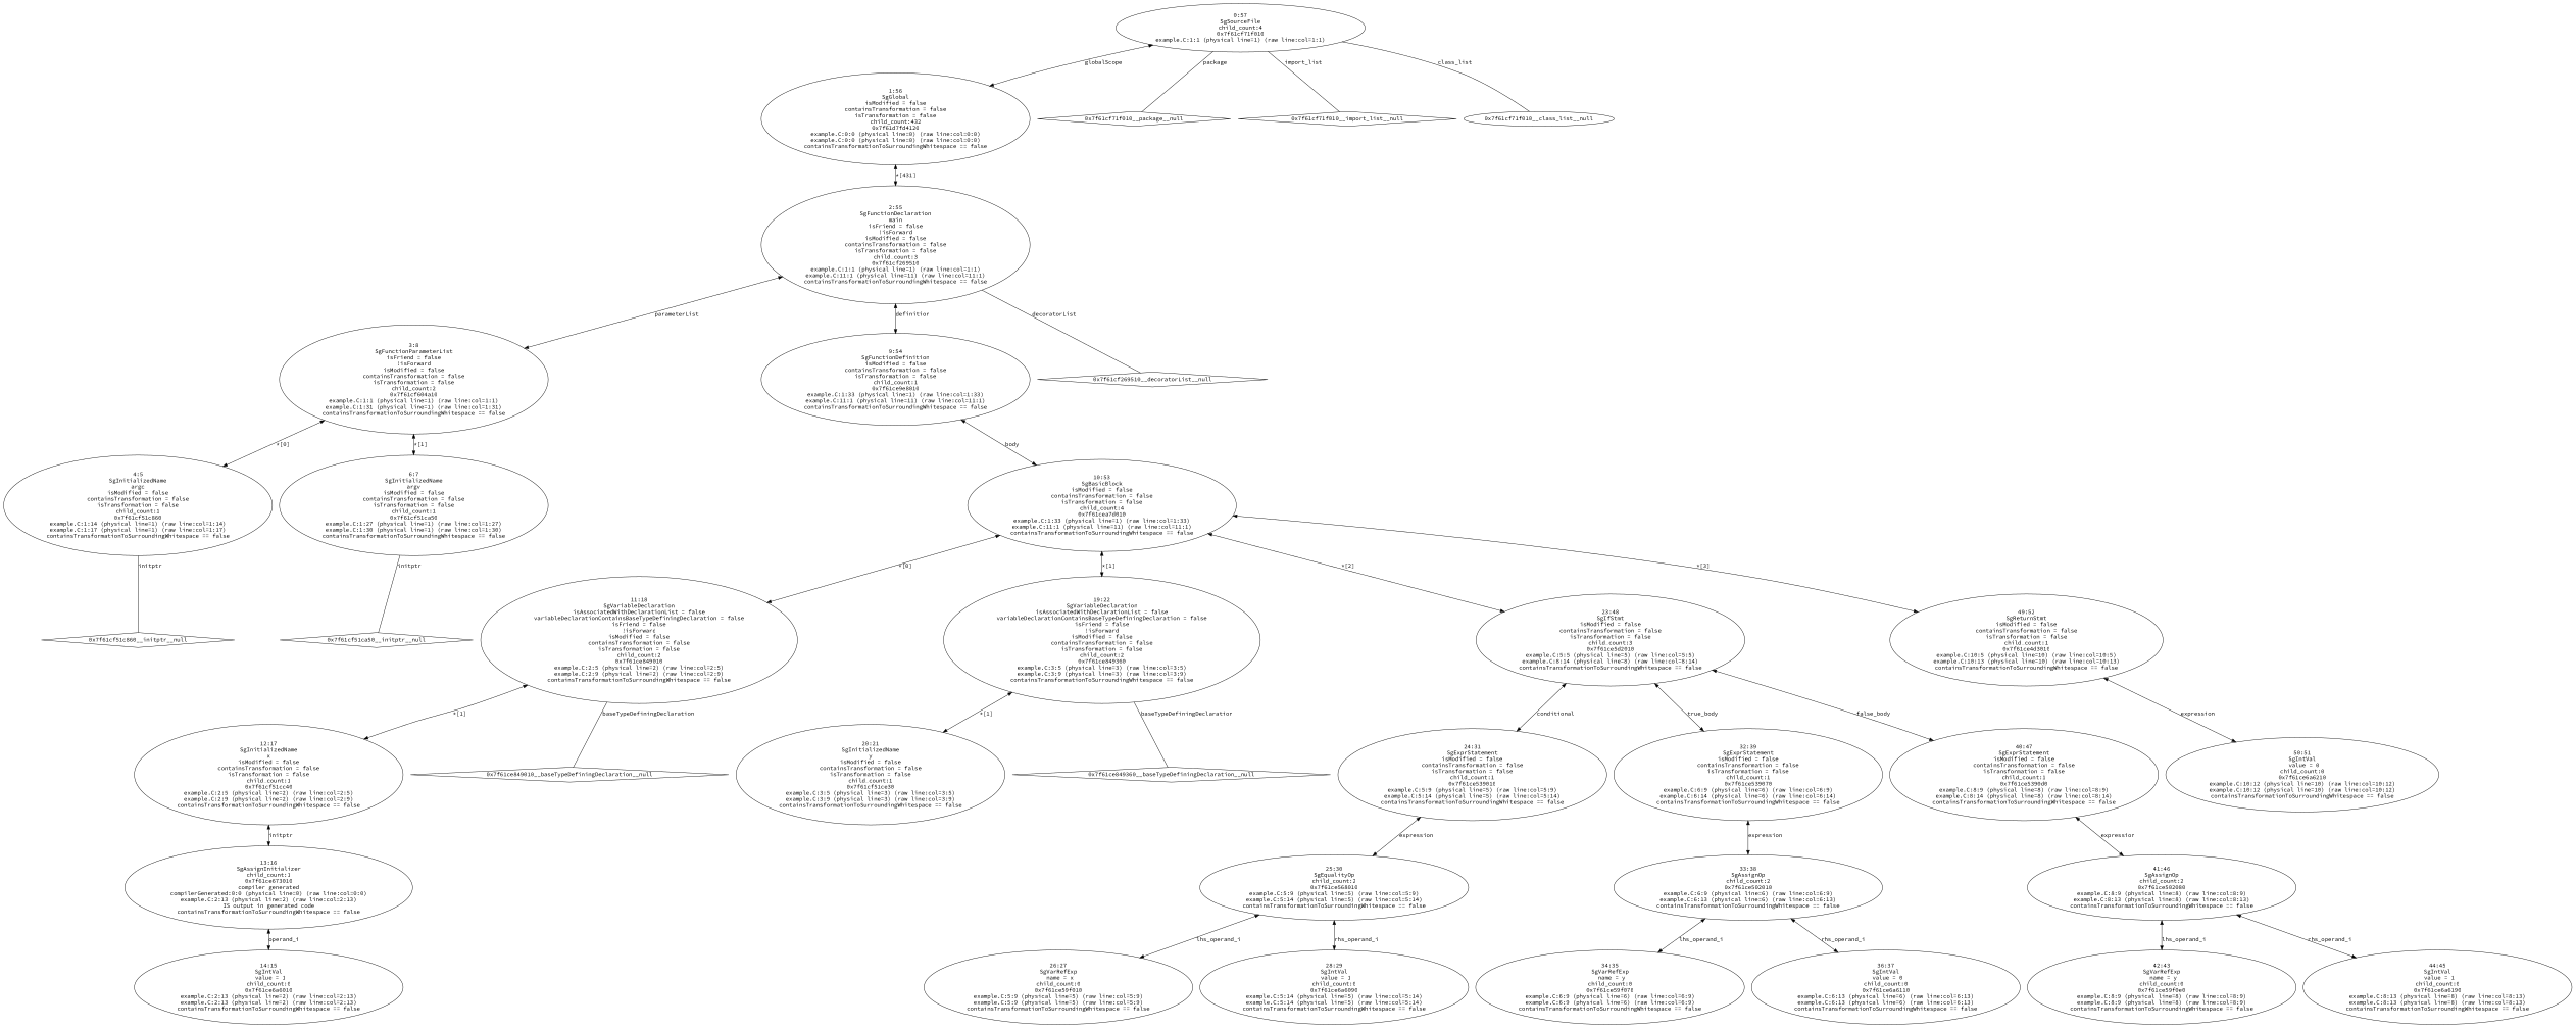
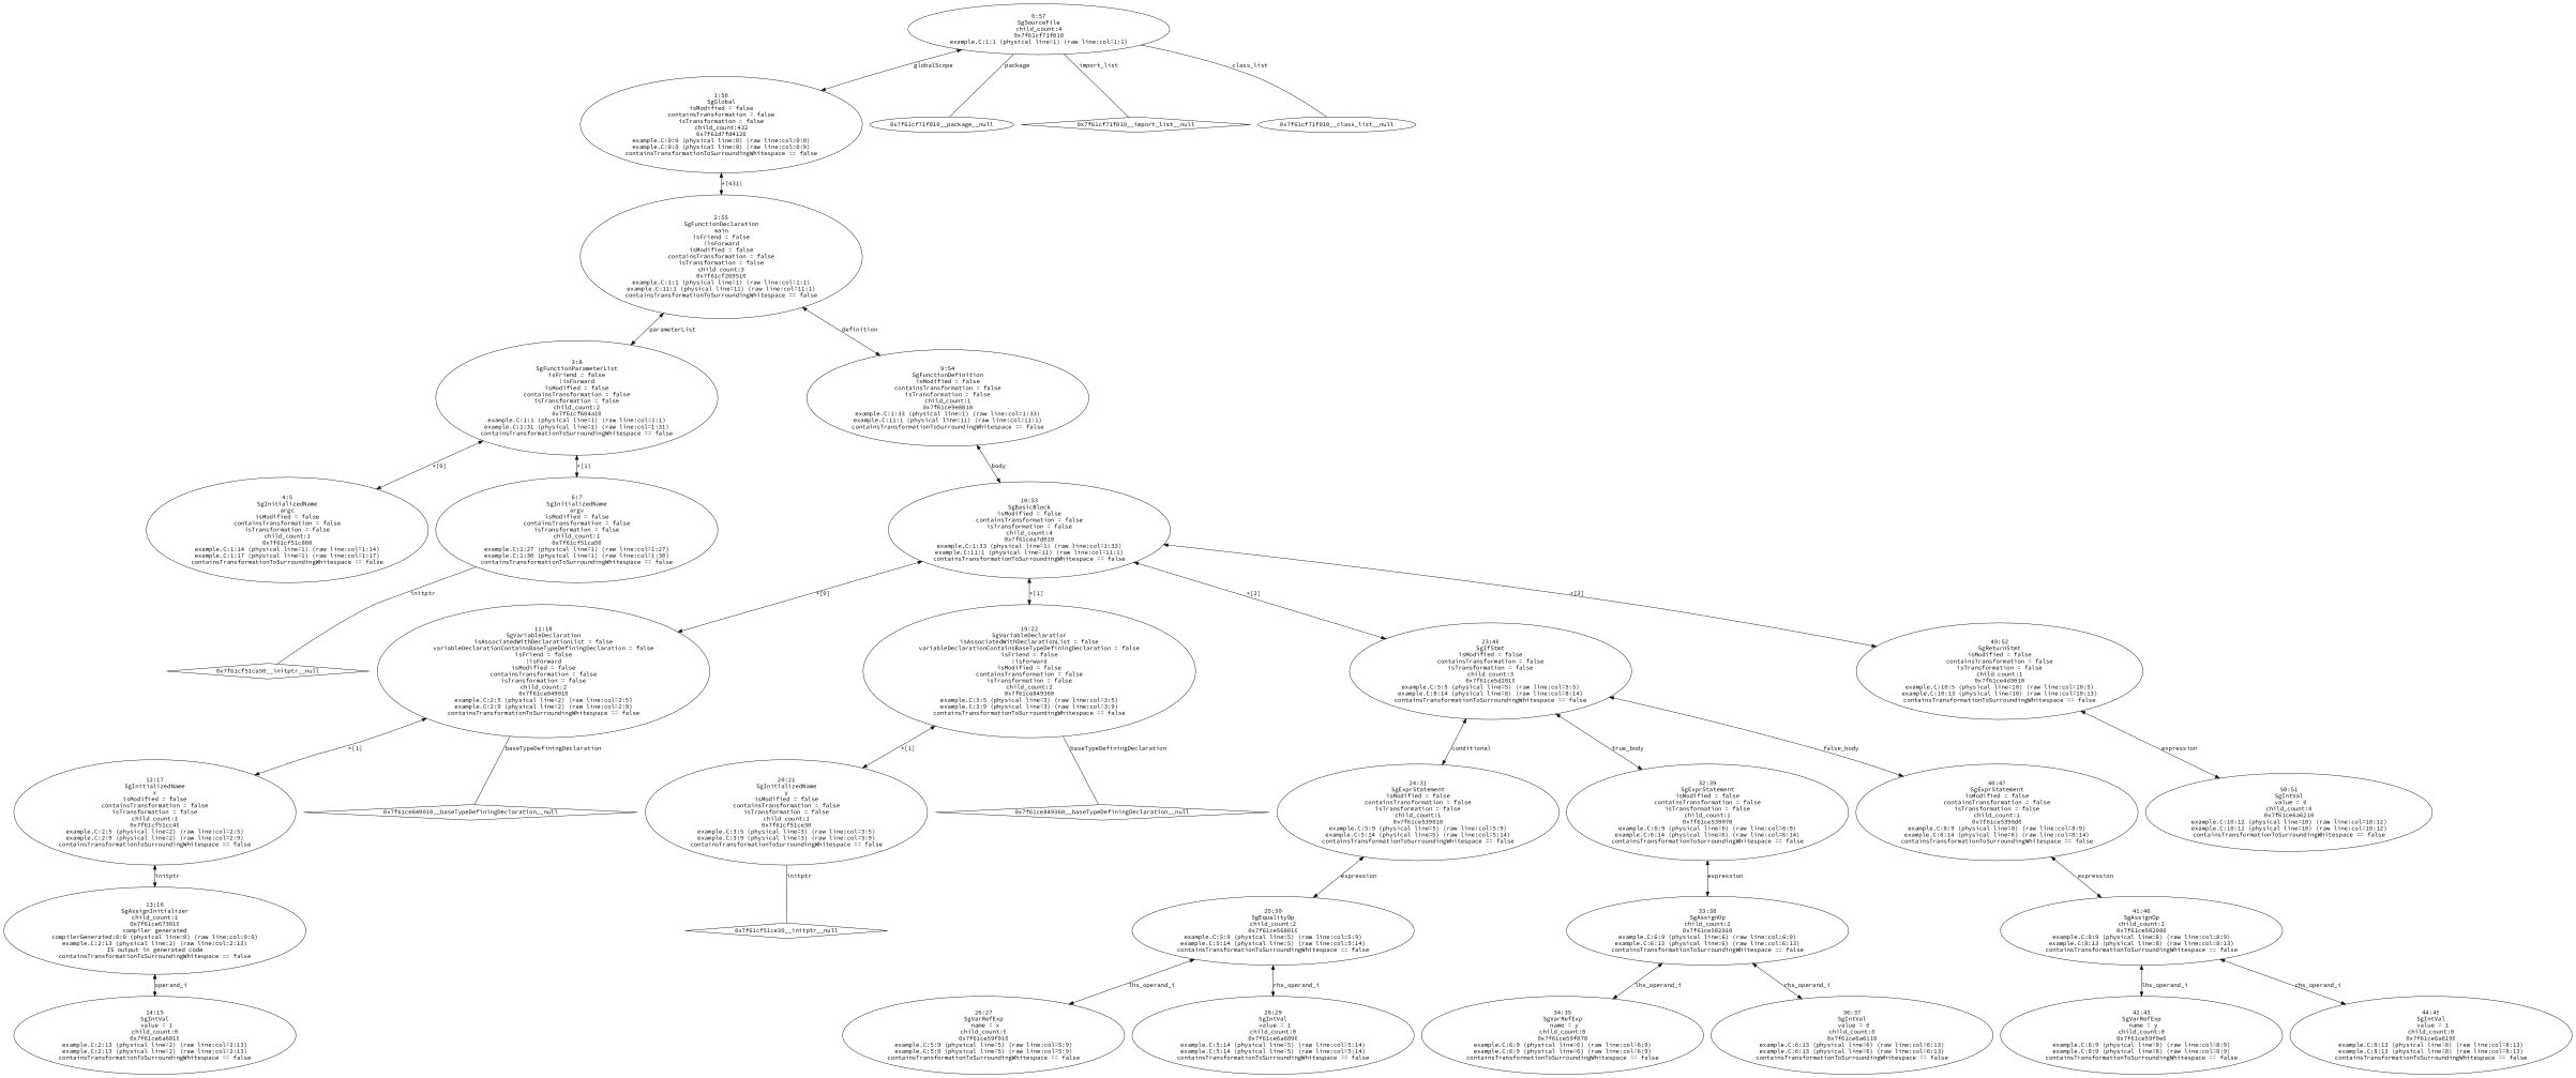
  digraph {
    fontname="Source Code Pro"
    node [fontname="Source Code Pro"]
    edge [dir=both fontname="Source Code Pro"]
    n1 [label="4:5\nSgInitializedName\nargc\nisModified = false\ncontainsTransformation = false\nisTransformation = false\nchild_count:1\n0x7f61cf51c860\nexample.C:1:14 (physical line=1) (raw line:col=1:14)\nexample.C:1:17 (physical line=1) (raw line:col=1:17)\ncontainsTransformationToSurroundingWhitespace == false\n"]
-   "0x7f61cf51c860__initptr__null" [shape=diamond]
    n3 [label="6:7\nSgInitializedName\nargv\nisModified = false\ncontainsTransformation = false\nisTransformation = false\nchild_count:1\n0x7f61cf51ca50\nexample.C:1:27 (physical line=1) (raw line:col=1:27)\nexample.C:1:30 (physical line=1) (raw line:col=1:30)\ncontainsTransformationToSurroundingWhitespace == false\n"]
    "0x7f61cf51ca50__initptr__null" [shape=diamond]
    n5 [label="3:8\nSgFunctionParameterList\n isFriend = false \n!isForward\nisModified = false\ncontainsTransformation = false\nisTransformation = false\nchild_count:2\n0x7f61cf604a10\nexample.C:1:1 (physical line=1) (raw line:col=1:1)\nexample.C:1:31 (physical line=1) (raw line:col=1:31)\ncontainsTransformationToSurroundingWhitespace == false\n"]
    n6 [label="14:15\nSgIntVal\n value = 1\nchild_count:0\n0x7f61ce6a6010\nexample.C:2:13 (physical line=2) (raw line:col=2:13)\nexample.C:2:13 (physical line=2) (raw line:col=2:13)\ncontainsTransformationToSurroundingWhitespace == false\n"]
    n7 [label="13:16\nSgAssignInitializer\nchild_count:1\n0x7f61ce673010\ncompiler generated\ncompilerGenerated:0:0 (physical line=0) (raw line:col=0:0)\nexample.C:2:13 (physical line=2) (raw line:col=2:13)\nIS output in generated code\ncontainsTransformationToSurroundingWhitespace == false\n"]
    n8 [label="12:17\nSgInitializedName\nx\nisModified = false\ncontainsTransformation = false\nisTransformation = false\nchild_count:1\n0x7f61cf51cc40\nexample.C:2:5 (physical line=2) (raw line:col=2:5)\nexample.C:2:9 (physical line=2) (raw line:col=2:9)\ncontainsTransformationToSurroundingWhitespace == false\n"]
    n9 [label="11:18\nSgVariableDeclaration\n isAssociatedWithDeclarationList = false \n variableDeclarationContainsBaseTypeDefiningDeclaration = false \n isFriend = false \n!isForward\nisModified = false\ncontainsTransformation = false\nisTransformation = false\nchild_count:2\n0x7f61ce849010\nexample.C:2:5 (physical line=2) (raw line:col=2:5)\nexample.C:2:9 (physical line=2) (raw line:col=2:9)\ncontainsTransformationToSurroundingWhitespace == false\n"]
    "0x7f61ce849010__baseTypeDefiningDeclaration__null" [shape=diamond]
    n11 [label="20:21\nSgInitializedName\ny\nisModified = false\ncontainsTransformation = false\nisTransformation = false\nchild_count:1\n0x7f61cf51ce30\nexample.C:3:5 (physical line=3) (raw line:col=3:5)\nexample.C:3:9 (physical line=3) (raw line:col=3:9)\ncontainsTransformationToSurroundingWhitespace == false\n"]
+   "0x7f61cf51ce30__initptr__null" [shape=diamond]
    n13 [label="19:22\nSgVariableDeclaration\n isAssociatedWithDeclarationList = false \n variableDeclarationContainsBaseTypeDefiningDeclaration = false \n isFriend = false \n!isForward\nisModified = false\ncontainsTransformation = false\nisTransformation = false\nchild_count:2\n0x7f61ce849360\nexample.C:3:5 (physical line=3) (raw line:col=3:5)\nexample.C:3:9 (physical line=3) (raw line:col=3:9)\ncontainsTransformationToSurroundingWhitespace == false\n"]
    "0x7f61ce849360__baseTypeDefiningDeclaration__null" [shape=diamond]
    n15 [label="26:27\nSgVarRefExp\n name = x\nchild_count:0\n0x7f61ce59f010\nexample.C:5:9 (physical line=5) (raw line:col=5:9)\nexample.C:5:9 (physical line=5) (raw line:col=5:9)\ncontainsTransformationToSurroundingWhitespace == false\n"]
    n16 [label="28:29\nSgIntVal\n value = 1\nchild_count:0\n0x7f61ce6a6090\nexample.C:5:14 (physical line=5) (raw line:col=5:14)\nexample.C:5:14 (physical line=5) (raw line:col=5:14)\ncontainsTransformationToSurroundingWhitespace == false\n"]
    n17 [label="25:30\nSgEqualityOp\nchild_count:2\n0x7f61ce568010\nexample.C:5:9 (physical line=5) (raw line:col=5:9)\nexample.C:5:14 (physical line=5) (raw line:col=5:14)\ncontainsTransformationToSurroundingWhitespace == false\n"]
    n18 [label="24:31\nSgExprStatement\nisModified = false\ncontainsTransformation = false\nisTransformation = false\nchild_count:1\n0x7f61ce539010\nexample.C:5:9 (physical line=5) (raw line:col=5:9)\nexample.C:5:14 (physical line=5) (raw line:col=5:14)\ncontainsTransformationToSurroundingWhitespace == false\n"]
    n19 [label="34:35\nSgVarRefExp\n name = y\nchild_count:0\n0x7f61ce59f078\nexample.C:6:9 (physical line=6) (raw line:col=6:9)\nexample.C:6:9 (physical line=6) (raw line:col=6:9)\ncontainsTransformationToSurroundingWhitespace == false\n"]
    n20 [label="36:37\nSgIntVal\n value = 0\nchild_count:0\n0x7f61ce6a6110\nexample.C:6:13 (physical line=6) (raw line:col=6:13)\nexample.C:6:13 (physical line=6) (raw line:col=6:13)\ncontainsTransformationToSurroundingWhitespace == false\n"]
    n21 [label="33:38\nSgAssignOp\nchild_count:2\n0x7f61ce502010\nexample.C:6:9 (physical line=6) (raw line:col=6:9)\nexample.C:6:13 (physical line=6) (raw line:col=6:13)\ncontainsTransformationToSurroundingWhitespace == false\n"]
    n22 [label="32:39\nSgExprStatement\nisModified = false\ncontainsTransformation = false\nisTransformation = false\nchild_count:1\n0x7f61ce539070\nexample.C:6:9 (physical line=6) (raw line:col=6:9)\nexample.C:6:14 (physical line=6) (raw line:col=6:14)\ncontainsTransformationToSurroundingWhitespace == false\n"]
    n23 [label="42:43\nSgVarRefExp\n name = y\nchild_count:0\n0x7f61ce59f0e0\nexample.C:8:9 (physical line=8) (raw line:col=8:9)\nexample.C:8:9 (physical line=8) (raw line:col=8:9)\ncontainsTransformationToSurroundingWhitespace == false\n"]
    n24 [label="44:45\nSgIntVal\n value = 1\nchild_count:0\n0x7f61ce6a6190\nexample.C:8:13 (physical line=8) (raw line:col=8:13)\nexample.C:8:13 (physical line=8) (raw line:col=8:13)\ncontainsTransformationToSurroundingWhitespace == false\n"]
    n25 [label="41:46\nSgAssignOp\nchild_count:2\n0x7f61ce502080\nexample.C:8:9 (physical line=8) (raw line:col=8:9)\nexample.C:8:13 (physical line=8) (raw line:col=8:13)\ncontainsTransformationToSurroundingWhitespace == false\n"]
    n26 [label="40:47\nSgExprStatement\nisModified = false\ncontainsTransformation = false\nisTransformation = false\nchild_count:1\n0x7f61ce5390d0\nexample.C:8:9 (physical line=8) (raw line:col=8:9)\nexample.C:8:14 (physical line=8) (raw line:col=8:14)\ncontainsTransformationToSurroundingWhitespace == false\n"]
    n27 [label="23:48\nSgIfStmt\nisModified = false\ncontainsTransformation = false\nisTransformation = false\nchild_count:3\n0x7f61ce5d2010\nexample.C:5:5 (physical line=5) (raw line:col=5:5)\nexample.C:8:14 (physical line=8) (raw line:col=8:14)\ncontainsTransformationToSurroundingWhitespace == false\n"]
    n28 [label="50:51\nSgIntVal\n value = 0\nchild_count:0\n0x7f61ce6a6210\nexample.C:10:12 (physical line=10) (raw line:col=10:12)\nexample.C:10:12 (physical line=10) (raw line:col=10:12)\ncontainsTransformationToSurroundingWhitespace == false\n"]
    n29 [label="49:52\nSgReturnStmt\nisModified = false\ncontainsTransformation = false\nisTransformation = false\nchild_count:1\n0x7f61ce4d3010\nexample.C:10:5 (physical line=10) (raw line:col=10:5)\nexample.C:10:13 (physical line=10) (raw line:col=10:13)\ncontainsTransformationToSurroundingWhitespace == false\n"]
    n30 [label="10:53\nSgBasicBlock\nisModified = false\ncontainsTransformation = false\nisTransformation = false\nchild_count:4\n0x7f61cea7d010\nexample.C:1:33 (physical line=1) (raw line:col=1:33)\nexample.C:11:1 (physical line=11) (raw line:col=11:1)\ncontainsTransformationToSurroundingWhitespace == false\n"]
    n31 [label="9:54\nSgFunctionDefinition\nisModified = false\ncontainsTransformation = false\nisTransformation = false\nchild_count:1\n0x7f61ce9e8010\nexample.C:1:33 (physical line=1) (raw line:col=1:33)\nexample.C:11:1 (physical line=11) (raw line:col=11:1)\ncontainsTransformationToSurroundingWhitespace == false\n"]
    n32 [label="2:55\nSgFunctionDeclaration\nmain\n isFriend = false \n!isForward\nisModified = false\ncontainsTransformation = false\nisTransformation = false\nchild_count:3\n0x7f61cf269510\nexample.C:1:1 (physical line=1) (raw line:col=1:1)\nexample.C:11:1 (physical line=11) (raw line:col=11:1)\ncontainsTransformationToSurroundingWhitespace == false\n"]
-   "0x7f61cf269510__decoratorList__null" [shape=diamond]
    n34 [label="1:56\nSgGlobal\nisModified = false\ncontainsTransformation = false\nisTransformation = false\nchild_count:432\n0x7f61d7fd4120\nexample.C:0:0 (physical line=0) (raw line:col=0:0)\nexample.C:0:0 (physical line=0) (raw line:col=0:0)\ncontainsTransformationToSurroundingWhitespace == false\n"]
    n35 [label="0:57\nSgSourceFile\nchild_count:4\n0x7f61cf71f010\nexample.C:1:1 (physical line=1) (raw line:col=1:1)\n"]
-   "0x7f61cf71f010__package__null" [shape=diamond]
+   "0x7f61cf71f010__package__null" [shape=ellipse]
    "0x7f61cf71f010__import_list__null" [shape=diamond]
    "0x7f61cf71f010__class_list__null" [shape=ellipse]
-   n1 -> "0x7f61cf51c860__initptr__null" [dir=none label=initptr]
    n3 -> "0x7f61cf51ca50__initptr__null" [dir=none label=initptr]
    n5 -> n1 [label="*[0]"]
    n5 -> n3 [label="*[1]"]
    n7 -> n6 [label=operand_i]
    n8 -> n7 [label=initptr]
    n9 -> n8 [label="*[1]"]
    n9 -> "0x7f61ce849010__baseTypeDefiningDeclaration__null" [dir=none label=baseTypeDefiningDeclaration]
+   n11 -> "0x7f61cf51ce30__initptr__null" [dir=none label=initptr]
    n13 -> n11 [label="*[1]"]
    n13 -> "0x7f61ce849360__baseTypeDefiningDeclaration__null" [dir=none label=baseTypeDefiningDeclaration]
    n17 -> n15 [label=lhs_operand_i]
    n17 -> n16 [label=rhs_operand_i]
    n18 -> n17 [label=expression]
    n21 -> n19 [label=lhs_operand_i]
    n21 -> n20 [label=rhs_operand_i]
    n22 -> n21 [label=expression]
    n25 -> n23 [label=lhs_operand_i]
    n25 -> n24 [label=rhs_operand_i]
    n26 -> n25 [label=expression]
    n27 -> n18 [label=conditional]
    n27 -> n22 [label=true_body]
    n27 -> n26 [label=false_body]
    n29 -> n28 [label=expression]
    n30 -> n9 [label="*[0]"]
    n30 -> n13 [label="*[1]"]
    n30 -> n27 [label="*[2]"]
    n30 -> n29 [label="*[3]"]
    n31 -> n30 [label=body]
    n32 -> n5 [label=parameterList]
    n32 -> n31 [label=definition]
-   n32 -> "0x7f61cf269510__decoratorList__null" [dir=none label=decoratorList]
    n34 -> n32 [label="*[431]"]
    n35 -> n34 [label=globalScope]
    n35 -> "0x7f61cf71f010__package__null" [dir=none label=package]
    n35 -> "0x7f61cf71f010__import_list__null" [dir=none label=import_list]
    n35 -> "0x7f61cf71f010__class_list__null" [dir=none label=class_list]
  }
